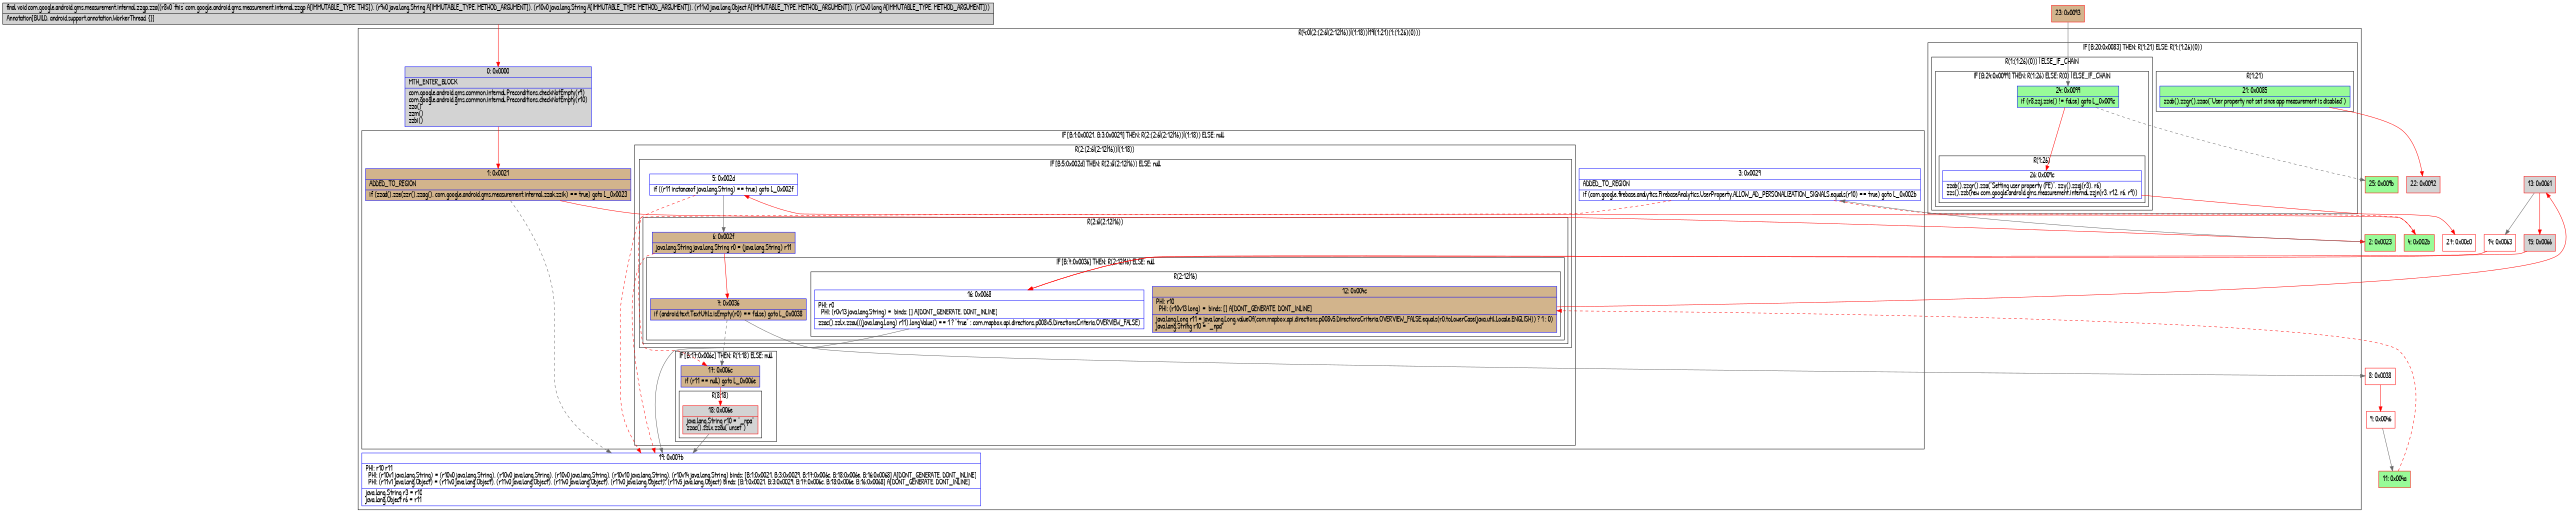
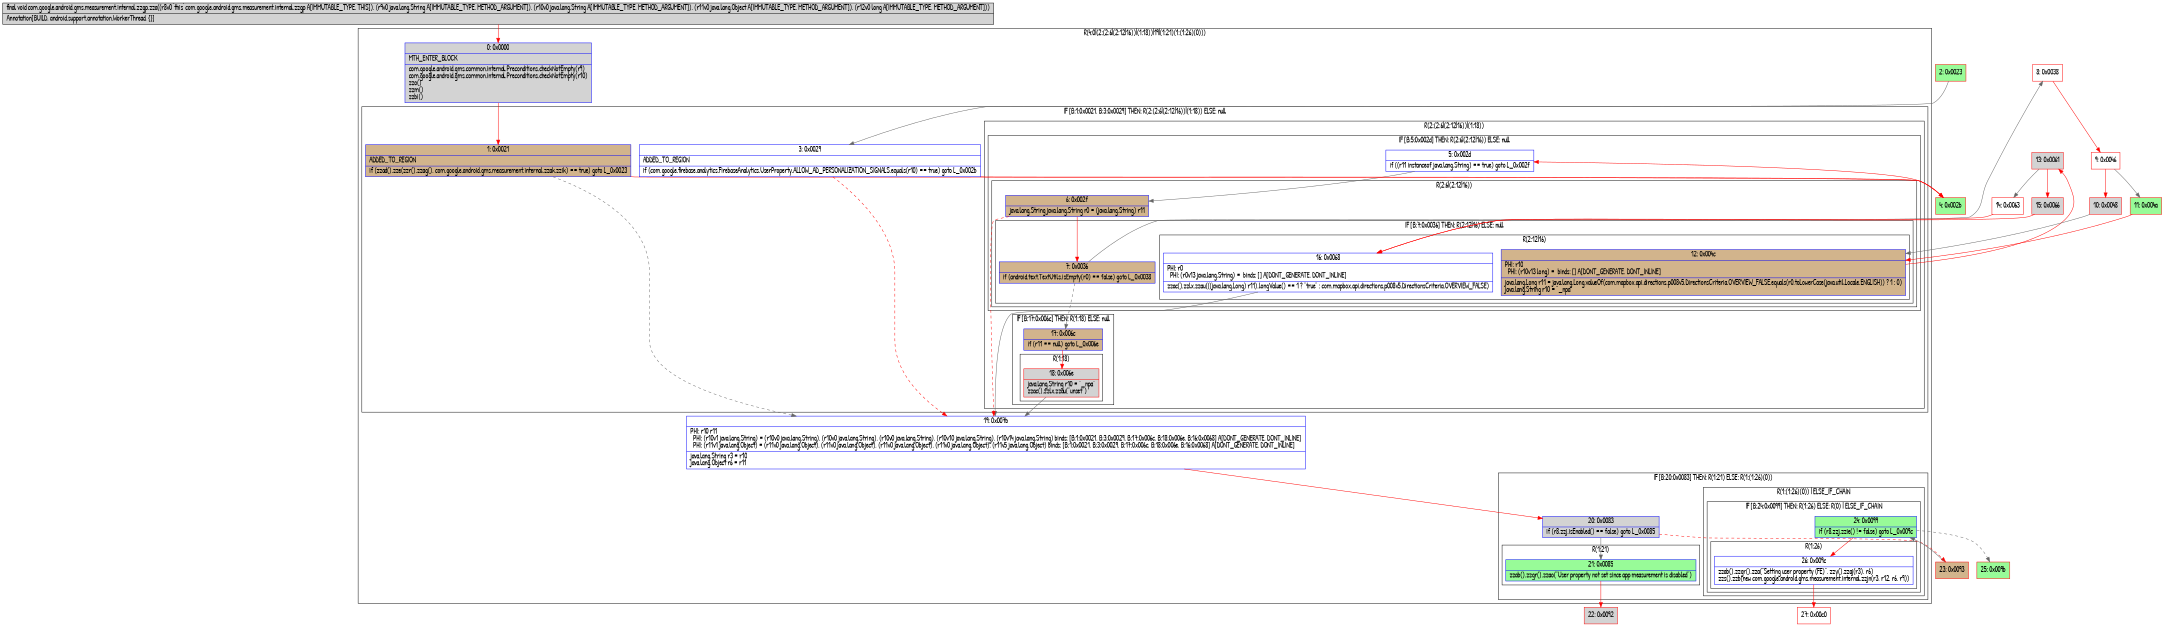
  digraph {
    fontname="Patrick Hand"
    node [color=blue fillcolor=white fontname="Patrick Hand" shape=record style=filled]
    edge [color=red fontname="Patrick Hand"]
    n1 [fillcolor=tan label="{12\:\ 0x004c|PHI: r10 \l  PHI: (r10v13 long) =  binds: [] A[DONT_GENERATE, DONT_INLINE]\l|java.lang.Long r11 = java.lang.Long.valueOf(com.mapbox.api.directions.p008v5.DirectionsCriteria.OVERVIEW_FALSE.equals(r0.toLowerCase(java.util.Locale.ENGLISH)) ? 1 : 0)\ljava.lang.String r10 = \"_npa\"\l}"]
    n2 [label="{16\:\ 0x0068|PHI: r0 \l  PHI: (r0v13 java.lang.String) =  binds: [] A[DONT_GENERATE, DONT_INLINE]\l|zzac().zzlx.zzau(((java.lang.Long) r11).longValue() == 1 ? \"true\" : com.mapbox.api.directions.p008v5.DirectionsCriteria.OVERVIEW_FALSE)\l}"]
    n3 [fillcolor=tan label="{7\:\ 0x0036|if (android.text.TextUtils.isEmpty(r0) == false) goto L_0x0038\l}"]
    n4 [fillcolor=tan label="{6\:\ 0x002f|java.lang.String java.lang.String r0 = (java.lang.String) r11\l}"]
    n5 [label="{5\:\ 0x002d|if ((r11 instanceof java.lang.String) == true) goto L_0x002f\l}"]
    n6 [color=red fillcolor=lightgrey label="{18\:\ 0x006e|java.lang.String r10 = \"_npa\"\lzzac().zzlx.zzau(\"unset\")\l}"]
    n7 [fillcolor=tan label="{17\:\ 0x006c|if (r11 == null) goto L_0x006e\l}"]
    n8 [fillcolor=tan label="{1\:\ 0x0021|ADDED_TO_REGION\l|if (zzad().zze(zzr().zzag(), com.google.android.gms.measurement.internal.zzak.zzik) == true) goto L_0x0023\l}"]
    n9 [label="{3\:\ 0x0029|ADDED_TO_REGION\l|if (com.google.firebase.analytics.FirebaseAnalytics.UserProperty.ALLOW_AD_PERSONALIZATION_SIGNALS.equals(r10) == true) goto L_0x002b\l}"]
    n10 [fillcolor=palegreen label="{21\:\ 0x0085|zzab().zzgr().zzao(\"User property not set since app measurement is disabled\")\l}"]
    n11 [label="{26\:\ 0x009c|zzab().zzgr().zza(\"Setting user property (FE)\", zzy().zzaj(r3), r6)\lzzs().zzb(new com.google.android.gms.measurement.internal.zzjn(r3, r12, r6, r9))\l}"]
    n12 [fillcolor=palegreen label="{24\:\ 0x0099|if (r8.zzj.zzie() != false) goto L_0x009c\l}"]
+   n13 [fillcolor=lightgrey label="{20\:\ 0x0083|if (r8.zzj.isEnabled() == false) goto L_0x0085\l}"]
    n14 [fillcolor=lightgrey label="{0\:\ 0x0000|MTH_ENTER_BLOCK\l|com.google.android.gms.common.internal.Preconditions.checkNotEmpty(r9)\lcom.google.android.gms.common.internal.Preconditions.checkNotEmpty(r10)\lzzo()\lzzm()\lzzbi()\l}"]
    n15 [label="{19\:\ 0x007b|PHI: r10 r11 \l  PHI: (r10v1 java.lang.String) = (r10v0 java.lang.String), (r10v0 java.lang.String), (r10v0 java.lang.String), (r10v10 java.lang.String), (r10v14 java.lang.String) binds: [B:1:0x0021, B:3:0x0029, B:17:0x006c, B:18:0x006e, B:16:0x0068] A[DONT_GENERATE, DONT_INLINE]\l  PHI: (r11v1 java.lang.Object) = (r11v0 java.lang.Object), (r11v0 java.lang.Object), (r11v0 java.lang.Object), (r11v0 java.lang.Object), (r11v5 java.lang.Object) binds: [B:1:0x0021, B:3:0x0029, B:17:0x006c, B:18:0x006e, B:16:0x0068] A[DONT_GENERATE, DONT_INLINE]\l|java.lang.String r3 = r10\ljava.lang.Object r6 = r11\l}"]
    n16 [color=red fillcolor=lightgrey label="{13\:\ 0x0061}"]
    n17 [color=red label="{8\:\ 0x0038}"]
    n18 [color=red fillcolor=palegreen label="{2\:\ 0x0023}"]
    n19 [color=red fillcolor=palegreen label="{4\:\ 0x002b}"]
    n20 [color=red fillcolor=lightgrey label="{22\:\ 0x0092}"]
    n21 [color=red label="{27\:\ 0x00c0}"]
    n22 [color=red fillcolor=palegreen label="{25\:\ 0x009b}"]
    n23 [color=red fillcolor=tan label="{23\:\ 0x0093}"]
    n24 [color=red label="{9\:\ 0x0046}"]
    n25 [color=red label="{14\:\ 0x0063}"]
    n26 [color=red fillcolor=lightgrey label="{15\:\ 0x0066}"]
+   n27 [color=red fillcolor=lightgrey label="{10\:\ 0x0048}"]
    n28 [color=red fillcolor=palegreen label="{11\:\ 0x004a}"]
    n29 [fillcolor=lightgrey label="{final void com.google.android.gms.measurement.internal.zzgp.zza((r8v0 'this' com.google.android.gms.measurement.internal.zzgp A[IMMUTABLE_TYPE, THIS]), (r9v0 java.lang.String A[IMMUTABLE_TYPE, METHOD_ARGUMENT]), (r10v0 java.lang.String A[IMMUTABLE_TYPE, METHOD_ARGUMENT]), (r11v0 java.lang.Object A[IMMUTABLE_TYPE, METHOD_ARGUMENT]), (r12v0 long A[IMMUTABLE_TYPE, METHOD_ARGUMENT]))  | Annotation[BUILD, android.support.annotation.WorkerThread, \{\}]\l}" color=""]
    subgraph cluster_1 {
      label="R(4:0|(2:(2:6|(2:12|16))|(1:18))|19|(1:21)(1:(1:26)(0)))"
      n14
      n15
      subgraph cluster_2 {
        label="IF [B:1:0x0021, B:3:0x0029] THEN: R(2:(2:6|(2:12|16))|(1:18)) ELSE: null"
        n8
        n9
        subgraph cluster_3 {
          label="R(2:(2:6|(2:12|16))|(1:18))"
          subgraph cluster_4 {
            label="IF [B:5:0x002d] THEN: R(2:6|(2:12|16)) ELSE: null"
            n5
            subgraph cluster_5 {
              label="R(2:6|(2:12|16))"
              n4
              subgraph cluster_6 {
                label="IF [B:7:0x0036] THEN: R(2:12|16) ELSE: null"
                n3
                subgraph cluster_7 {
                  label="R(2:12|16)"
                  n1
                  n2
                }
              }
            }
          }
          subgraph cluster_8 {
            label="IF [B:17:0x006c] THEN: R(1:18) ELSE: null"
            n7
            subgraph cluster_9 {
-             label="R(8:18)"
+             label="R(1:18)"
              n6
            }
          }
        }
      }
      subgraph cluster_10 {
        label="IF [B:20:0x0083] THEN: R(1:21) ELSE: R(1:(1:26)(0))"
+       n13
        subgraph cluster_11 {
          label="R(1:21)"
          n10
        }
        subgraph cluster_12 {
          label="R(1:(1:26)(0)) | ELSE_IF_CHAIN\l"
          subgraph cluster_13 {
            label="IF [B:24:0x0099] THEN: R(1:26) ELSE: R(0) | ELSE_IF_CHAIN\l"
            n12
            subgraph cluster_14 {
              label="R(1:26)"
              n11
            }
            subgraph cluster_15 {
              label="R(0)"
            }
          }
        }
      }
    }
    n1 -> n16
    n2 -> n15 [color=gray40]
    n3 -> n7 [color=gray40 style=dashed]
    n3 -> n17 [color=gray40]
    n4 -> n3
    n4 -> n15 [style=dashed]
    n5 -> n4 [color=gray40]
-   n5 -> n7 [style=dashed]
    n6 -> n15 [color=gray40]
    n7 -> n6
    n8 -> n15 [color=gray40 style=dashed]
-   n8 -> n18
+   n8 -> n19
    n9 -> n15 [style=dashed]
-   n9 -> n19 [style=dashed]
+   n9 -> n19
    n10 -> n20
    n11 -> n21
    n12 -> n11
    n12 -> n22 [color=gray40 style=dashed]
+   n13 -> n10 [color=gray40]
+   n13 -> n23 [style=dashed]
    n14 -> n8
+   n15 -> n13
    n16 -> n25 [color=gray40]
    n16 -> n26
    n17 -> n24
    n18 -> n9 [color=gray40]
    n19 -> n5
    n23 -> n12 [color=gray40]
+   n24 -> n27
    n24 -> n28 [color=gray40]
    n25 -> n2
    n26 -> n2
-   n28 -> n1 [style=dashed]
+   n27 -> n1 [color=gray40]
+   n28 -> n1
    n29 -> n14
  }
